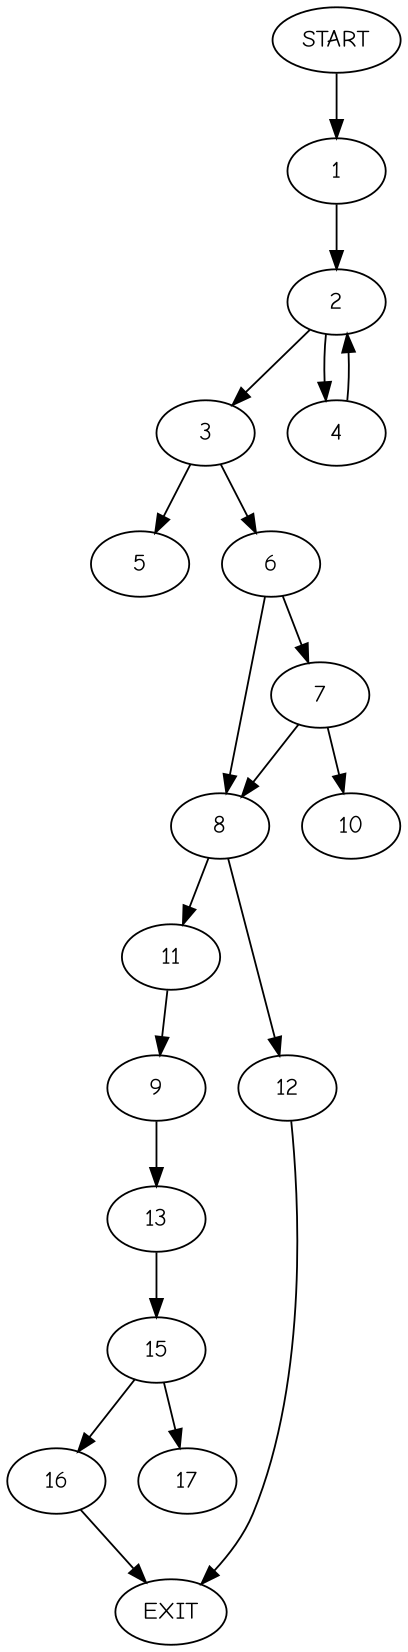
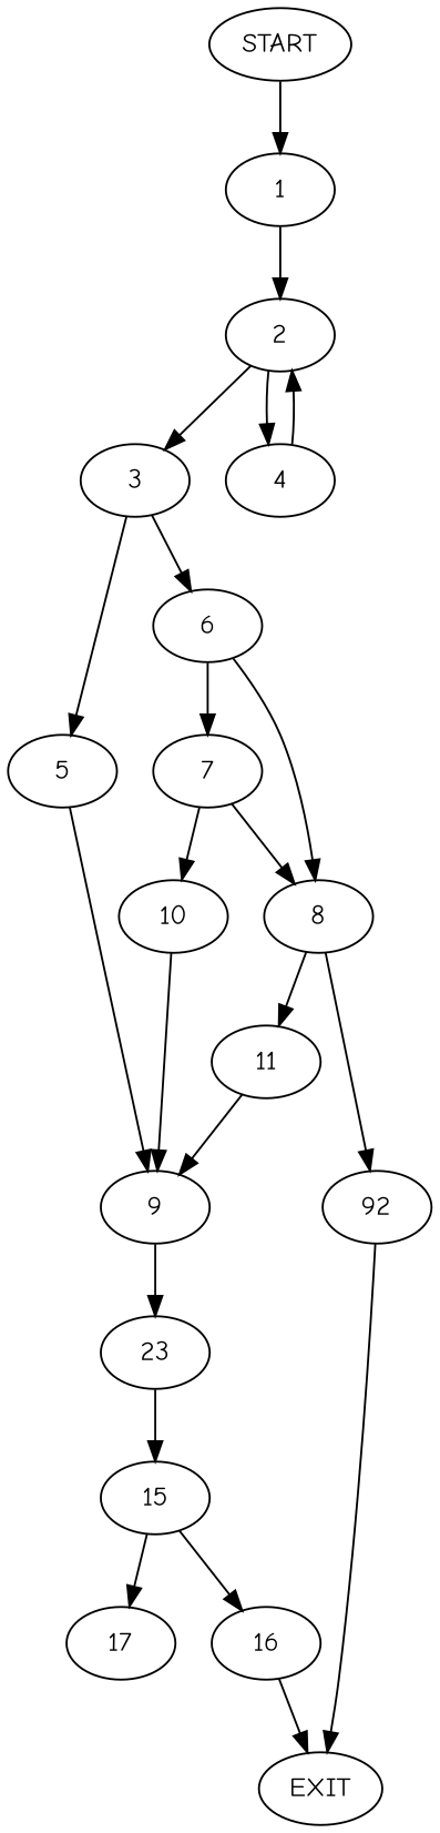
  digraph {
    fontname="Comic Neue"
    node [fontname="Comic Neue"]
    edge [fontname="Comic Neue"]
    n1 [label=START]
    1
    2
    n4 [label=EXIT]
    3
    4
    5
    6
    9
    7
    8
-   13
+   13 [label=23]
    10
    11
-   12
+   12 [label=92]
    15
    16
    17
    n1 -> 1
    1 -> 2
    2 -> 3
    2 -> 4
    3 -> 5
    3 -> 6
    4 -> 2
+   5 -> 9
    6 -> 7
    6 -> 8
    9 -> 13
    7 -> 8
    7 -> 10
    8 -> 11
    8 -> 12
    13 -> 15
+   10 -> 9
    11 -> 9
    12 -> n4
    15 -> 16
    15 -> 17
    16 -> n4
  }
